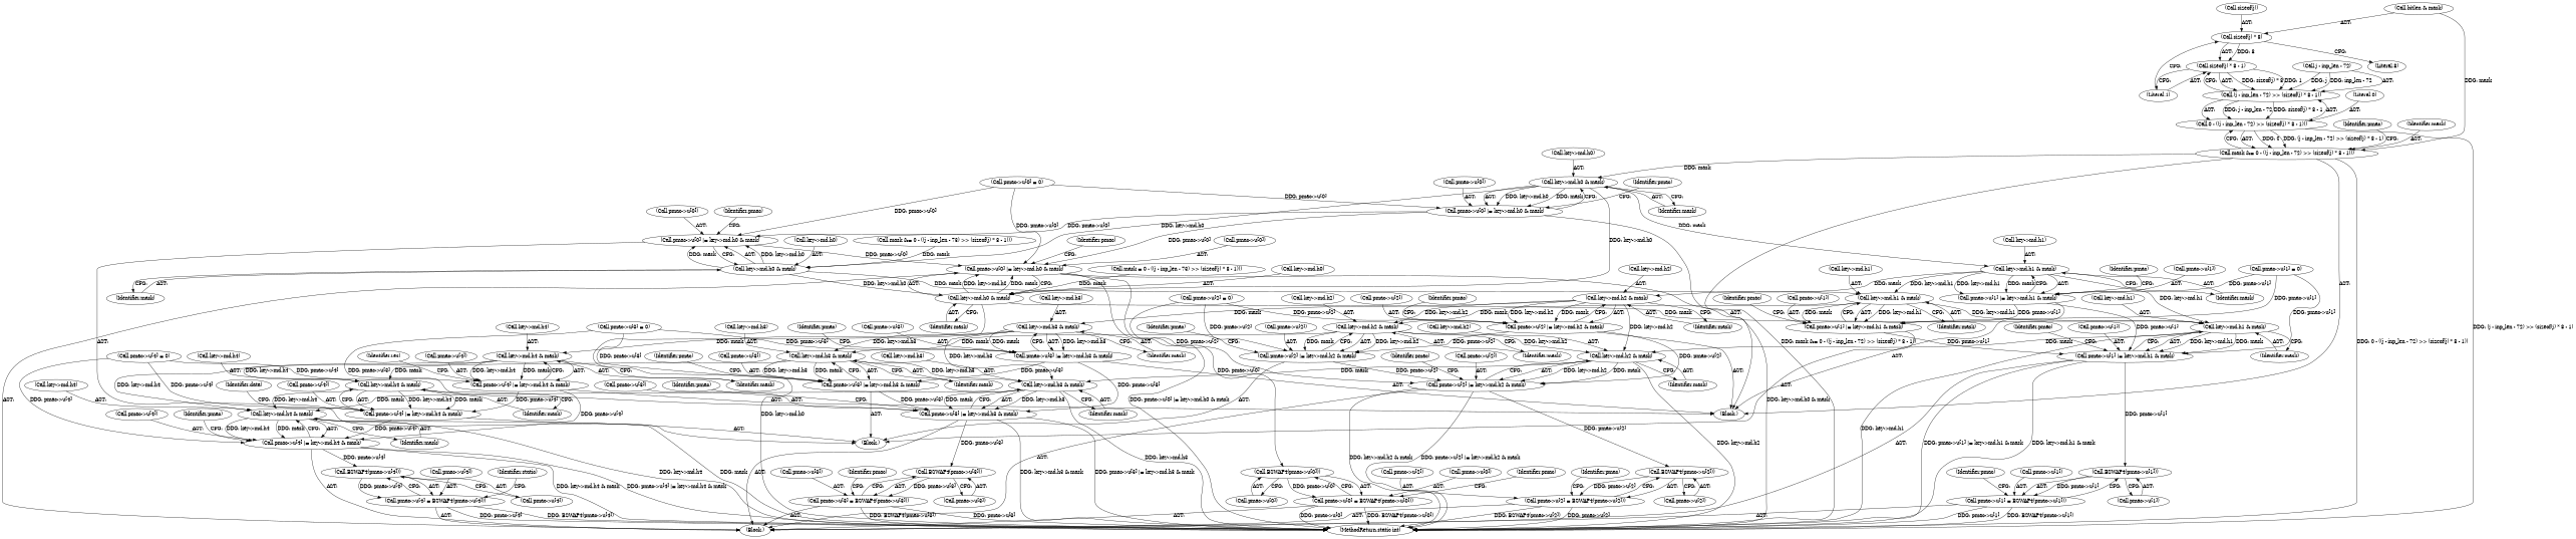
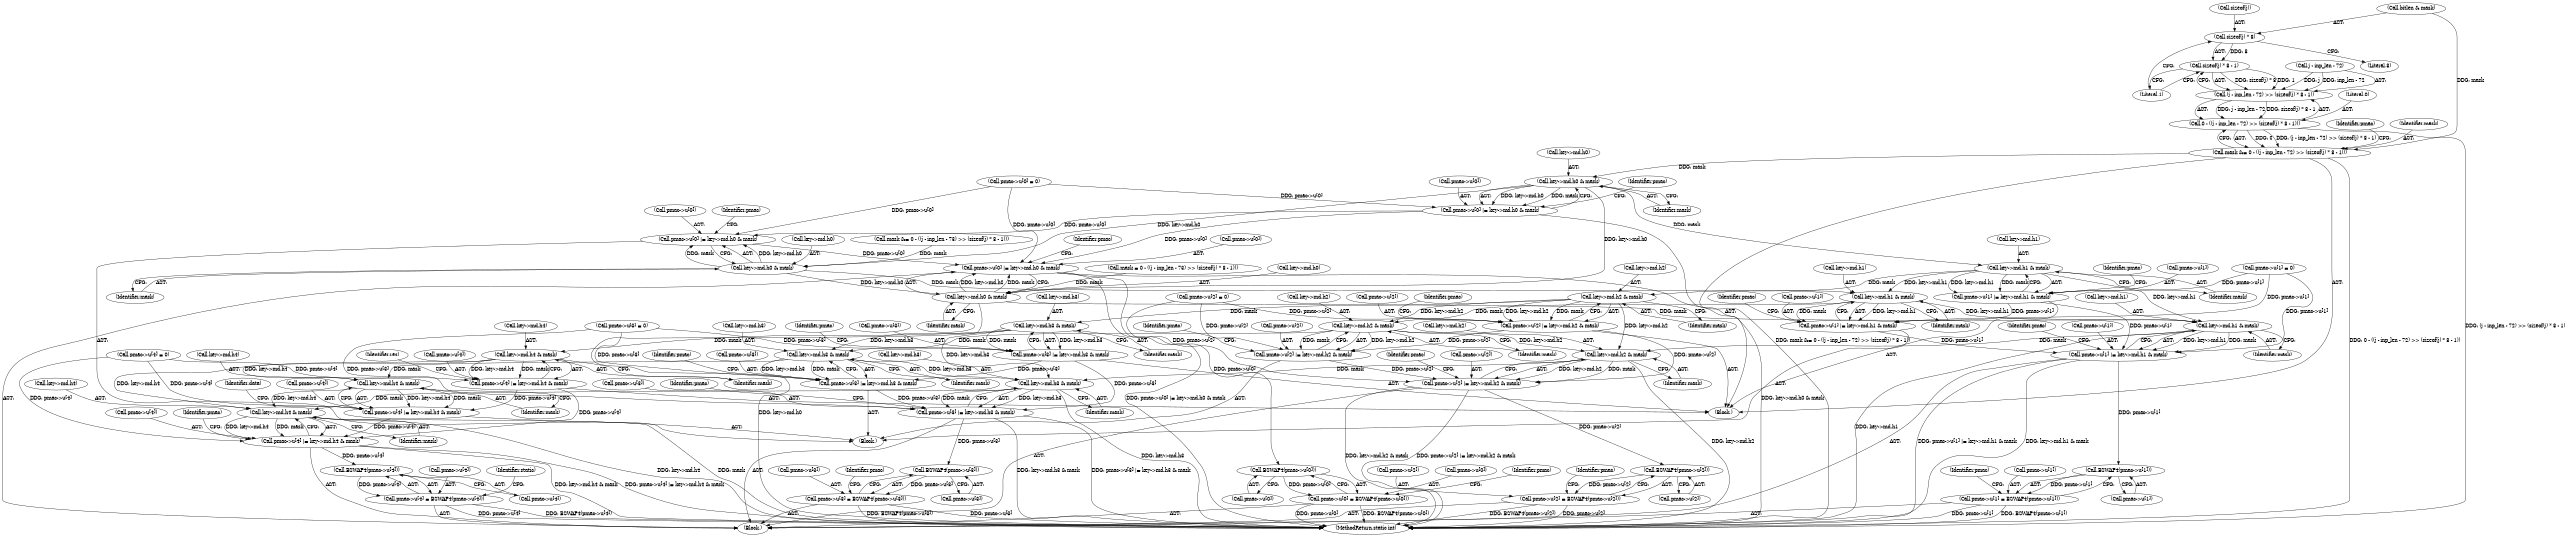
  digraph {
    n1 [label="(Call,sizeof(j) * 8)"]
    n2 [label="(Call,sizeof(j) * 8 - 1)"]
    n3 [label="(Literal,8)"]
    n4 [label="(Call,(j - inp_len - 72) >> (sizeof(j) * 8 - 1))"]
    n5 [label="(Literal,1)"]
    n6 [label="(Call,0 - ((j - inp_len - 72) >> (sizeof(j) * 8 - 1)))"]
    n7 [label="(MethodReturn,static int)"]
    n8 [label="(Call,mask &= 0 - ((j - inp_len - 72) >> (sizeof(j) * 8 - 1)))"]
    n9 [label="(Call,key->md.h0 & mask)"]
    n10 [label="(Block,)"]
    n11 [label="(Call,pmac->u[0] |= key->md.h0 & mask)"]
    n12 [label="(Call,key->md.h1 & mask)"]
    n13 [label="(Call,key->md.h0 & mask)"]
    n14 [label="(Call,key->md.h0 & mask)"]
    n15 [label="(Identifier,mask)"]
    n16 [label="(Call,pmac->u[0] |= key->md.h0 & mask)"]
    n17 [label="(Call,pmac->u[0] |= key->md.h0 & mask)"]
    n18 [label="(Call,pmac->u[1] |= key->md.h1 & mask)"]
    n19 [label="(Call,key->md.h2 & mask)"]
    n20 [label="(Call,key->md.h1 & mask)"]
    n21 [label="(Call,key->md.h1 & mask)"]
    n22 [label="(Identifier,mask)"]
    n23 [label="(Identifier,mask)"]
    n24 [label="(Identifier,mask)"]
    n25 [label="(Block,)"]
    n26 [label="(Call,BSWAP4(pmac->u[0]))"]
    n27 [label="(Block,)"]
    n28 [label="(Call,pmac->u[0] = BSWAP4(pmac->u[0]))"]
    n29 [label="(Call,pmac->u[0])"]
    n30 [label="(Call,pmac->u[1] |= key->md.h1 & mask)"]
    n31 [label="(Call,pmac->u[1] |= key->md.h1 & mask)"]
    n32 [label="(Call,pmac->u[2] |= key->md.h2 & mask)"]
    n33 [label="(Call,key->md.h3 & mask)"]
    n34 [label="(Call,key->md.h2 & mask)"]
    n35 [label="(Call,key->md.h2 & mask)"]
    n36 [label="(Identifier,mask)"]
    n37 [label="(Identifier,mask)"]
    n38 [label="(Identifier,mask)"]
    n39 [label="(Call,BSWAP4(pmac->u[1]))"]
    n40 [label="(Call,pmac->u[1] = BSWAP4(pmac->u[1]))"]
    n41 [label="(Call,pmac->u[1])"]
    n42 [label="(Call,pmac->u[2] |= key->md.h2 & mask)"]
    n43 [label="(Call,pmac->u[2] |= key->md.h2 & mask)"]
    n44 [label="(Call,pmac->u[3] |= key->md.h3 & mask)"]
    n45 [label="(Call,key->md.h4 & mask)"]
    n46 [label="(Call,key->md.h3 & mask)"]
    n47 [label="(Call,key->md.h3 & mask)"]
    n48 [label="(Identifier,mask)"]
    n49 [label="(Identifier,mask)"]
    n50 [label="(Identifier,mask)"]
    n51 [label="(Call,BSWAP4(pmac->u[2]))"]
    n52 [label="(Call,pmac->u[2] = BSWAP4(pmac->u[2]))"]
    n53 [label="(Call,pmac->u[2])"]
    n54 [label="(Call,pmac->u[3] |= key->md.h3 & mask)"]
    n55 [label="(Call,pmac->u[3] |= key->md.h3 & mask)"]
    n56 [label="(Call,pmac->u[4] |= key->md.h4 & mask)"]
    n57 [label="(Call,key->md.h4 & mask)"]
    n58 [label="(Call,key->md.h4 & mask)"]
    n59 [label="(Identifier,mask)"]
    n60 [label="(Identifier,mask)"]
    n61 [label="(Identifier,mask)"]
    n62 [label="(Call,BSWAP4(pmac->u[3]))"]
    n63 [label="(Call,pmac->u[3] = BSWAP4(pmac->u[3]))"]
    n64 [label="(Call,pmac->u[3])"]
    n65 [label="(Call,pmac->u[4] |= key->md.h4 & mask)"]
    n66 [label="(Call,pmac->u[4] |= key->md.h4 & mask)"]
    n67 [label="(Identifier,mask)"]
    n68 [label="(Identifier,mask)"]
    n69 [label="(Call,BSWAP4(pmac->u[4]))"]
    n70 [label="(Call,pmac->u[4] = BSWAP4(pmac->u[4]))"]
    n71 [label="(Call,pmac->u[4])"]
    n72 [label="(Call,key->md.h1)"]
    n73 [label="(Identifier,pmac)"]
    n74 [label="(Call,pmac->u[0] = 0)"]
    n75 [label="(Identifier,mask)"]
    n76 [label="(Identifier,pmac)"]
    n77 [label="(Call,pmac->u[1])"]
    n78 [label="(Identifier,pmac)"]
    n79 [label="(Call,key->md.h4)"]
    n80 [label="(Literal,0)"]
    n81 [label="(Identifier,pmac)"]
    n82 [label="(Identifier,pmac)"]
    n83 [label="(Call,key->md.h1)"]
    n84 [label="(Call,pmac->u[2])"]
    n85 [label="(Call,key->md.h2)"]
    n86 [label="(Call,key->md.h1)"]
    n87 [label="(Call,key->md.h2)"]
    n88 [label="(Call,pmac->u[1])"]
    n89 [label="(Call,pmac->u[4])"]
    n90 [label="(Call,pmac->u[4])"]
    n91 [label="(Identifier,pmac)"]
    n92 [label="(Call,pmac->u[0])"]
    n93 [label="(Identifier,static)"]
    n94 [label="(Identifier,res)"]
    n95 [label="(Identifier,data)"]
    n96 [label="(Call,pmac->u[1])"]
    n97 [label="(Call,key->md.h3)"]
    n98 [label="(Identifier,pmac)"]
    n99 [label="(Identifier,pmac)"]
    n100 [label="(Call,key->md.h4)"]
    n101 [label="(Call,pmac->u[3])"]
    n102 [label="(Call,pmac->u[2])"]
    n103 [label="(Identifier,pmac)"]
    n104 [label="(Call,pmac->u[0])"]
    n105 [label="(Identifier,pmac)"]
    n106 [label="(Call,key->md.h0)"]
    n107 [label="(Call,bitlen & mask)"]
    n108 [label="(Call,key->md.h3)"]
    n109 [label="(Call,mask &= 0 - ((j - inp_len - 73) >> (sizeof(j) * 8 - 1)))"]
    n110 [label="(Call,pmac->u[3])"]
    n111 [label="(Call,key->md.h2)"]
    n112 [label="(Call,mask = 0 - ((j - inp_len - 73) >> (sizeof(j) * 8 - 1)))"]
    n113 [label="(Call,j - inp_len - 72)"]
    n114 [label="(Identifier,pmac)"]
    n115 [label="(Call,pmac->u[1] = 0)"]
    n116 [label="(Call,key->md.h3)"]
    n117 [label="(Call,key->md.h0)"]
    n118 [label="(Call,pmac->u[3])"]
    n119 [label="(Call,pmac->u[0])"]
    n120 [label="(Call,pmac->u[2])"]
    n121 [label="(Call,pmac->u[3])"]
    n122 [label="(Identifier,pmac)"]
    n123 [label="(Call,pmac->u[3] = 0)"]
    n124 [label="(Call,pmac->u[1])"]
    n125 [label="(Call,pmac->u[0])"]
    n126 [label="(Call,key->md.h0)"]
    n127 [label="(Identifier,pmac)"]
    n128 [label="(Call,key->md.h4)"]
    n129 [label="(Call,pmac->u[2])"]
    n130 [label="(Call,pmac->u[4])"]
    n131 [label="(Call,sizeof(j))"]
    n132 [label="(Identifier,pmac)"]
    n133 [label="(Call,pmac->u[4])"]
    n134 [label="(Call,pmac->u[4] = 0)"]
    n135 [label="(Identifier,pmac)"]
    n136 [label="(Call,pmac->u[2] = 0)"]
    n137 [label="(Identifier,pmac)"]
    n138 [label="(Identifier,pmac)"]
    n139 [label="(Identifier,pmac)"]
    n1 -> n2 [label="AST: "]
    n1 -> n2 [label="DDG: 8"]
    n1 -> n3 [label="CFG: "]
    n2 -> n4 [label="AST: "]
    n2 -> n4 [label="DDG: sizeof(j) * 8"]
    n2 -> n4 [label="DDG: 1"]
    n2 -> n5 [label="CFG: "]
    n4 -> n2 [label="CFG: "]
    n4 -> n6 [label="AST: "]
    n4 -> n6 [label="DDG: j - inp_len - 72"]
    n4 -> n6 [label="DDG: sizeof(j) * 8 - 1"]
    n5 -> n1 [label="CFG: "]
-   n5 -> n2 [label="AST: "]
+   n5 -> n2 [label="CFG: "]
    n6 -> n4 [label="AST: "]
    n6 -> n7 [label="DDG: (j - inp_len - 72) >> (sizeof(j) * 8 - 1)"]
    n6 -> n8 [label="AST: "]
    n6 -> n8 [label="DDG: 0"]
    n6 -> n8 [label="DDG: (j - inp_len - 72) >> (sizeof(j) * 8 - 1)"]
    n8 -> n6 [label="CFG: "]
    n8 -> n7 [label="DDG: mask &= 0 - ((j - inp_len - 72) >> (sizeof(j) * 8 - 1))"]
    n8 -> n7 [label="DDG: 0 - ((j - inp_len - 72) >> (sizeof(j) * 8 - 1))"]
    n8 -> n9 [label="DDG: mask"]
    n8 -> n10 [label="AST: "]
    n9 -> n11 [label="AST: "]
    n9 -> n11 [label="DDG: key->md.h0"]
    n9 -> n11 [label="DDG: mask"]
    n9 -> n12 [label="DDG: mask"]
    n9 -> n13 [label="DDG: key->md.h0"]
    n9 -> n14 [label="DDG: key->md.h0"]
    n9 -> n15 [label="CFG: "]
    n11 -> n9 [label="CFG: "]
    n11 -> n10 [label="AST: "]
    n11 -> n16 [label="DDG: pmac->u[0]"]
    n11 -> n17 [label="DDG: pmac->u[0]"]
    n12 -> n18 [label="AST: "]
    n12 -> n18 [label="DDG: key->md.h1"]
    n12 -> n18 [label="DDG: mask"]
    n12 -> n19 [label="DDG: mask"]
    n12 -> n20 [label="DDG: key->md.h1"]
    n12 -> n21 [label="DDG: key->md.h1"]
    n12 -> n22 [label="CFG: "]
    n13 -> n14 [label="DDG: key->md.h0"]
    n13 -> n16 [label="AST: "]
    n13 -> n16 [label="DDG: key->md.h0"]
    n13 -> n16 [label="DDG: mask"]
    n13 -> n20 [label="DDG: mask"]
    n13 -> n23 [label="CFG: "]
    n14 -> n7 [label="DDG: key->md.h0"]
    n14 -> n17 [label="AST: "]
    n14 -> n17 [label="DDG: key->md.h0"]
    n14 -> n17 [label="DDG: mask"]
    n14 -> n21 [label="DDG: mask"]
    n14 -> n24 [label="CFG: "]
    n15 -> n9 [label="AST: "]
    n16 -> n13 [label="CFG: "]
    n16 -> n17 [label="DDG: pmac->u[0]"]
    n16 -> n25 [label="AST: "]
    n17 -> n7 [label="DDG: pmac->u[0] |= key->md.h0 & mask"]
    n17 -> n7 [label="DDG: key->md.h0 & mask"]
    n17 -> n14 [label="CFG: "]
    n17 -> n26 [label="DDG: pmac->u[0]"]
    n17 -> n27 [label="AST: "]
    n18 -> n10 [label="AST: "]
    n18 -> n12 [label="CFG: "]
    n18 -> n30 [label="DDG: pmac->u[1]"]
    n18 -> n31 [label="DDG: pmac->u[1]"]
    n19 -> n32 [label="AST: "]
    n19 -> n32 [label="DDG: key->md.h2"]
    n19 -> n32 [label="DDG: mask"]
    n19 -> n33 [label="DDG: mask"]
    n19 -> n34 [label="DDG: key->md.h2"]
    n19 -> n35 [label="DDG: key->md.h2"]
    n19 -> n36 [label="CFG: "]
    n20 -> n21 [label="DDG: key->md.h1"]
    n20 -> n30 [label="AST: "]
    n20 -> n30 [label="DDG: key->md.h1"]
    n20 -> n30 [label="DDG: mask"]
    n20 -> n34 [label="DDG: mask"]
    n20 -> n37 [label="CFG: "]
    n21 -> n7 [label="DDG: key->md.h1"]
    n21 -> n31 [label="AST: "]
    n21 -> n31 [label="DDG: key->md.h1"]
    n21 -> n31 [label="DDG: mask"]
    n21 -> n35 [label="DDG: mask"]
    n21 -> n38 [label="CFG: "]
    n22 -> n12 [label="AST: "]
    n23 -> n13 [label="AST: "]
    n24 -> n14 [label="AST: "]
    n26 -> n28 [label="AST: "]
    n26 -> n28 [label="DDG: pmac->u[0]"]
    n26 -> n29 [label="CFG: "]
    n28 -> n7 [label="DDG: pmac->u[0]"]
    n28 -> n7 [label="DDG: BSWAP4(pmac->u[0])"]
    n28 -> n26 [label="CFG: "]
    n28 -> n27 [label="AST: "]
    n29 -> n26 [label="AST: "]
    n30 -> n20 [label="CFG: "]
    n30 -> n25 [label="AST: "]
    n30 -> n31 [label="DDG: pmac->u[1]"]
    n31 -> n7 [label="DDG: pmac->u[1] |= key->md.h1 & mask"]
    n31 -> n7 [label="DDG: key->md.h1 & mask"]
    n31 -> n21 [label="CFG: "]
    n31 -> n27 [label="AST: "]
    n31 -> n39 [label="DDG: pmac->u[1]"]
    n32 -> n10 [label="AST: "]
    n32 -> n19 [label="CFG: "]
    n32 -> n42 [label="DDG: pmac->u[2]"]
    n32 -> n43 [label="DDG: pmac->u[2]"]
    n33 -> n44 [label="AST: "]
    n33 -> n44 [label="DDG: key->md.h3"]
    n33 -> n44 [label="DDG: mask"]
    n33 -> n45 [label="DDG: mask"]
    n33 -> n46 [label="DDG: key->md.h3"]
    n33 -> n47 [label="DDG: key->md.h3"]
    n33 -> n48 [label="CFG: "]
    n34 -> n35 [label="DDG: key->md.h2"]
    n34 -> n42 [label="AST: "]
    n34 -> n42 [label="DDG: key->md.h2"]
    n34 -> n42 [label="DDG: mask"]
    n34 -> n46 [label="DDG: mask"]
    n34 -> n49 [label="CFG: "]
    n35 -> n7 [label="DDG: key->md.h2"]
    n35 -> n43 [label="AST: "]
    n35 -> n43 [label="DDG: key->md.h2"]
    n35 -> n43 [label="DDG: mask"]
    n35 -> n47 [label="DDG: mask"]
    n35 -> n50 [label="CFG: "]
    n36 -> n19 [label="AST: "]
    n37 -> n20 [label="AST: "]
    n38 -> n21 [label="AST: "]
    n39 -> n40 [label="AST: "]
    n39 -> n40 [label="DDG: pmac->u[1]"]
    n39 -> n41 [label="CFG: "]
    n40 -> n7 [label="DDG: pmac->u[1]"]
    n40 -> n7 [label="DDG: BSWAP4(pmac->u[1])"]
    n40 -> n27 [label="AST: "]
    n40 -> n39 [label="CFG: "]
    n41 -> n39 [label="AST: "]
    n42 -> n25 [label="AST: "]
    n42 -> n34 [label="CFG: "]
    n42 -> n43 [label="DDG: pmac->u[2]"]
    n43 -> n7 [label="DDG: key->md.h2 & mask"]
    n43 -> n7 [label="DDG: pmac->u[2] |= key->md.h2 & mask"]
    n43 -> n27 [label="AST: "]
    n43 -> n35 [label="CFG: "]
    n43 -> n51 [label="DDG: pmac->u[2]"]
    n44 -> n10 [label="AST: "]
    n44 -> n33 [label="CFG: "]
    n44 -> n54 [label="DDG: pmac->u[3]"]
    n44 -> n55 [label="DDG: pmac->u[3]"]
    n45 -> n56 [label="AST: "]
    n45 -> n56 [label="DDG: key->md.h4"]
    n45 -> n56 [label="DDG: mask"]
    n45 -> n57 [label="DDG: key->md.h4"]
    n45 -> n58 [label="DDG: key->md.h4"]
    n45 -> n59 [label="CFG: "]
    n46 -> n47 [label="DDG: key->md.h3"]
    n46 -> n54 [label="AST: "]
    n46 -> n54 [label="DDG: key->md.h3"]
    n46 -> n54 [label="DDG: mask"]
    n46 -> n57 [label="DDG: mask"]
    n46 -> n60 [label="CFG: "]
    n47 -> n7 [label="DDG: key->md.h3"]
    n47 -> n55 [label="AST: "]
    n47 -> n55 [label="DDG: key->md.h3"]
    n47 -> n55 [label="DDG: mask"]
    n47 -> n58 [label="DDG: mask"]
    n47 -> n61 [label="CFG: "]
    n48 -> n33 [label="AST: "]
    n49 -> n34 [label="AST: "]
    n50 -> n35 [label="AST: "]
    n51 -> n52 [label="AST: "]
    n51 -> n52 [label="DDG: pmac->u[2]"]
    n51 -> n53 [label="CFG: "]
    n52 -> n7 [label="DDG: BSWAP4(pmac->u[2])"]
    n52 -> n7 [label="DDG: pmac->u[2]"]
    n52 -> n27 [label="AST: "]
    n52 -> n51 [label="CFG: "]
    n53 -> n51 [label="AST: "]
    n54 -> n25 [label="AST: "]
    n54 -> n46 [label="CFG: "]
    n54 -> n55 [label="DDG: pmac->u[3]"]
    n55 -> n7 [label="DDG: key->md.h3 & mask"]
    n55 -> n7 [label="DDG: pmac->u[3] |= key->md.h3 & mask"]
    n55 -> n27 [label="AST: "]
    n55 -> n47 [label="CFG: "]
    n55 -> n62 [label="DDG: pmac->u[3]"]
    n56 -> n10 [label="AST: "]
    n56 -> n45 [label="CFG: "]
    n56 -> n65 [label="DDG: pmac->u[4]"]
    n56 -> n66 [label="DDG: pmac->u[4]"]
    n57 -> n58 [label="DDG: key->md.h4"]
    n57 -> n65 [label="AST: "]
    n57 -> n65 [label="DDG: key->md.h4"]
    n57 -> n65 [label="DDG: mask"]
    n57 -> n67 [label="CFG: "]
    n58 -> n7 [label="DDG: mask"]
    n58 -> n7 [label="DDG: key->md.h4"]
    n58 -> n66 [label="AST: "]
    n58 -> n66 [label="DDG: key->md.h4"]
    n58 -> n66 [label="DDG: mask"]
    n58 -> n68 [label="CFG: "]
    n59 -> n45 [label="AST: "]
    n60 -> n46 [label="AST: "]
    n61 -> n47 [label="AST: "]
    n62 -> n63 [label="AST: "]
    n62 -> n63 [label="DDG: pmac->u[3]"]
    n62 -> n64 [label="CFG: "]
    n63 -> n7 [label="DDG: pmac->u[3]"]
    n63 -> n7 [label="DDG: BSWAP4(pmac->u[3])"]
    n63 -> n27 [label="AST: "]
    n63 -> n62 [label="CFG: "]
    n64 -> n62 [label="AST: "]
    n65 -> n25 [label="AST: "]
    n65 -> n57 [label="CFG: "]
    n65 -> n66 [label="DDG: pmac->u[4]"]
    n66 -> n7 [label="DDG: key->md.h4 & mask"]
    n66 -> n7 [label="DDG: pmac->u[4] |= key->md.h4 & mask"]
    n66 -> n27 [label="AST: "]
    n66 -> n58 [label="CFG: "]
    n66 -> n69 [label="DDG: pmac->u[4]"]
    n67 -> n57 [label="AST: "]
    n68 -> n58 [label="AST: "]
    n69 -> n70 [label="AST: "]
    n69 -> n70 [label="DDG: pmac->u[4]"]
    n69 -> n71 [label="CFG: "]
    n70 -> n7 [label="DDG: pmac->u[4]"]
    n70 -> n7 [label="DDG: BSWAP4(pmac->u[4])"]
    n70 -> n27 [label="AST: "]
-   n70 -> n69 [label="CFG: "]
+   n70 -> n69 [label="AST: "]
    n71 -> n69 [label="AST: "]
    n72 -> n12 [label="AST: "]
    n73 -> n66 [label="CFG: "]
    n74 -> n11 [label="DDG: pmac->u[0]"]
    n74 -> n16 [label="DDG: pmac->u[0]"]
    n74 -> n17 [label="DDG: pmac->u[0]"]
    n75 -> n8 [label="AST: "]
    n76 -> n44 [label="CFG: "]
    n77 -> n18 [label="AST: "]
    n78 -> n54 [label="CFG: "]
    n79 -> n57 [label="AST: "]
    n80 -> n6 [label="AST: "]
    n81 -> n42 [label="CFG: "]
    n82 -> n63 [label="CFG: "]
    n83 -> n20 [label="AST: "]
    n84 -> n43 [label="AST: "]
    n85 -> n34 [label="AST: "]
    n86 -> n21 [label="AST: "]
    n87 -> n19 [label="AST: "]
    n88 -> n31 [label="AST: "]
    n89 -> n56 [label="AST: "]
    n90 -> n70 [label="AST: "]
    n91 -> n11 [label="CFG: "]
    n92 -> n17 [label="AST: "]
    n93 -> n70 [label="CFG: "]
    n94 -> n56 [label="CFG: "]
    n95 -> n65 [label="CFG: "]
    n96 -> n30 [label="AST: "]
    n97 -> n47 [label="AST: "]
    n98 -> n28 [label="CFG: "]
    n99 -> n40 [label="CFG: "]
    n100 -> n58 [label="AST: "]
    n101 -> n55 [label="AST: "]
    n102 -> n42 [label="AST: "]
    n103 -> n55 [label="CFG: "]
    n104 -> n16 [label="AST: "]
    n105 -> n16 [label="CFG: "]
    n106 -> n9 [label="AST: "]
    n107 -> n1 [label="AST: "]
    n107 -> n8 [label="DDG: mask"]
    n108 -> n33 [label="AST: "]
    n109 -> n13 [label="DDG: mask"]
    n110 -> n54 [label="AST: "]
    n111 -> n35 [label="AST: "]
    n112 -> n14 [label="DDG: mask"]
    n113 -> n4 [label="AST: "]
    n113 -> n4 [label="DDG: j"]
    n113 -> n4 [label="DDG: inp_len - 72"]
    n114 -> n31 [label="CFG: "]
    n115 -> n18 [label="DDG: pmac->u[1]"]
    n115 -> n30 [label="DDG: pmac->u[1]"]
    n115 -> n31 [label="DDG: pmac->u[1]"]
    n116 -> n46 [label="AST: "]
    n117 -> n14 [label="AST: "]
    n118 -> n63 [label="AST: "]
    n119 -> n28 [label="AST: "]
    n120 -> n52 [label="AST: "]
    n121 -> n44 [label="AST: "]
    n122 -> n18 [label="CFG: "]
    n123 -> n44 [label="DDG: pmac->u[3]"]
    n123 -> n54 [label="DDG: pmac->u[3]"]
    n123 -> n55 [label="DDG: pmac->u[3]"]
    n124 -> n40 [label="AST: "]
    n125 -> n11 [label="AST: "]
    n126 -> n13 [label="AST: "]
    n127 -> n43 [label="CFG: "]
    n128 -> n45 [label="AST: "]
    n129 -> n32 [label="AST: "]
    n130 -> n66 [label="AST: "]
    n131 -> n1 [label="AST: "]
    n132 -> n17 [label="CFG: "]
    n133 -> n65 [label="AST: "]
    n134 -> n56 [label="DDG: pmac->u[4]"]
    n134 -> n65 [label="DDG: pmac->u[4]"]
    n134 -> n66 [label="DDG: pmac->u[4]"]
    n135 -> n52 [label="CFG: "]
    n136 -> n32 [label="DDG: pmac->u[2]"]
    n136 -> n42 [label="DDG: pmac->u[2]"]
    n136 -> n43 [label="DDG: pmac->u[2]"]
    n137 -> n32 [label="CFG: "]
    n138 -> n8 [label="CFG: "]
    n139 -> n30 [label="CFG: "]
  }
